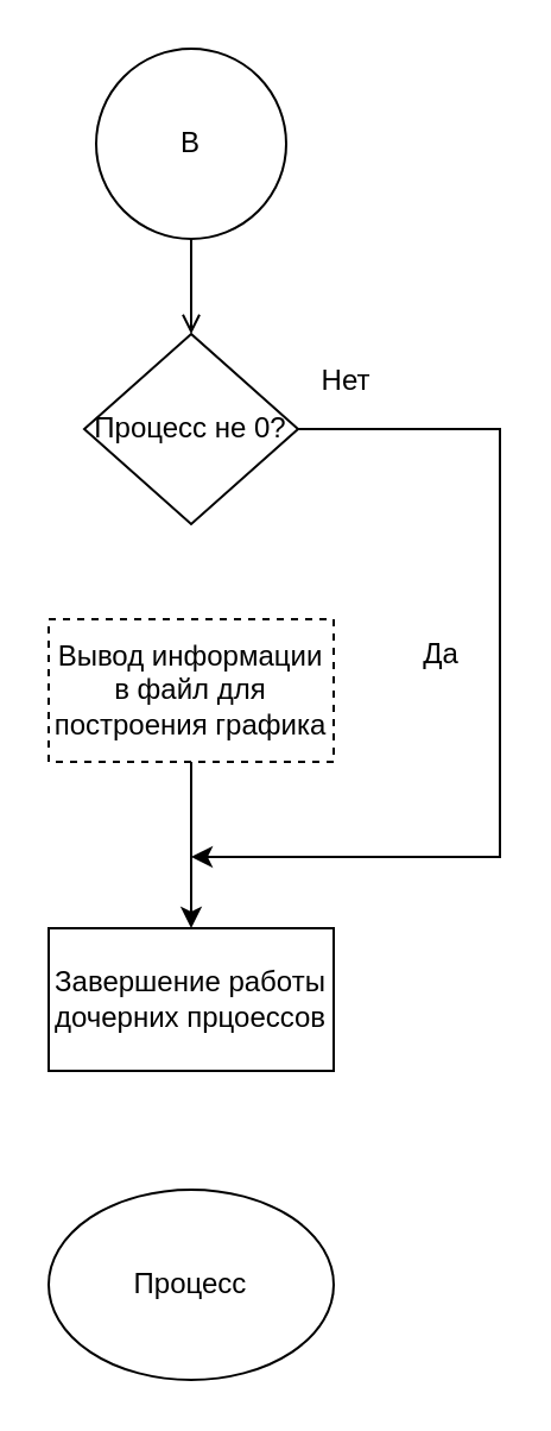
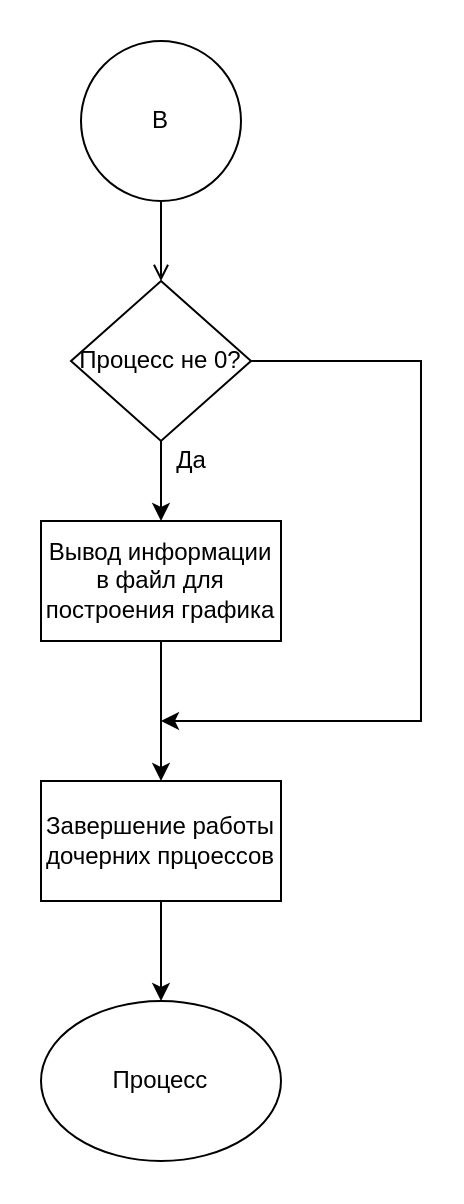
  <mxCell id="0" />
  <mxCell id="1" parent="0" />
+ <mxCell id="2" value="" style="edgeStyle=orthogonalEdgeStyle;rounded=0;orthogonalLoop=1;jettySize=auto;html=1;" parent="1" source="4" target="6" edge="1"><mxGeometry relative="1" as="geometry" /></mxCell>
  <mxCell id="3" style="edgeStyle=orthogonalEdgeStyle;rounded=0;orthogonalLoop=1;jettySize=auto;html=1;exitX=1;exitY=0.5;exitDx=0;exitDy=0;" parent="1" source="4" edge="1"><mxGeometry relative="1" as="geometry"><mxPoint x="80" y="360" as="targetPoint" /><Array as="points"><mxPoint x="210" y="180" /><mxPoint x="210" y="360" /></Array></mxGeometry></mxCell>
  <mxCell id="4" value="&lt;span style=&quot;&quot;&gt;Процесс не 0?&lt;/span&gt;" style="rhombus;whiteSpace=wrap;html=1;" parent="1" vertex="1"><mxGeometry x="35" y="140" width="90" height="80" as="geometry" /></mxCell>
  <mxCell id="5" value="" style="edgeStyle=orthogonalEdgeStyle;rounded=0;orthogonalLoop=1;jettySize=auto;html=1;" parent="1" source="6" target="8" edge="1"><mxGeometry relative="1" as="geometry" /></mxCell>
- <mxCell id="6" value="Вывод информации в файл для построения графика" style="rounded=0;whiteSpace=wrap;html=1;dashed=1;" parent="1" vertex="1"><mxGeometry x="20" y="260" width="120" height="60" as="geometry" /></mxCell>
+ <mxCell id="6" value="Вывод информации в файл для построения графика" style="rounded=0;whiteSpace=wrap;html=1;" parent="1" vertex="1"><mxGeometry x="20" y="260" width="120" height="60" as="geometry" /></mxCell>
+ <mxCell id="7" value="" style="edgeStyle=orthogonalEdgeStyle;rounded=0;orthogonalLoop=1;jettySize=auto;html=1;" parent="1" source="8" target="9" edge="1"><mxGeometry relative="1" as="geometry" /></mxCell>
  <mxCell id="8" value="Завершение работы дочерних прцоессов" style="rounded=0;whiteSpace=wrap;html=1;" parent="1" vertex="1"><mxGeometry x="20" y="390" width="120" height="60" as="geometry" /></mxCell>
  <mxCell id="9" value="Процесс" style="ellipse;whiteSpace=wrap;html=1;" parent="1" vertex="1"><mxGeometry x="20" y="500" width="120" height="80" as="geometry" /></mxCell>
  <mxCell id="10" value="" style="edgeStyle=orthogonalEdgeStyle;rounded=0;orthogonalLoop=1;jettySize=auto;html=1;endArrow=open;" parent="1" source="11" target="4" edge="1"><mxGeometry relative="1" as="geometry" /></mxCell>
  <mxCell id="11" value="B" style="ellipse;whiteSpace=wrap;html=1;aspect=fixed;" parent="1" vertex="1"><mxGeometry x="40" y="20" width="80" height="80" as="geometry" /></mxCell>
- <mxCell id="12" value="Да" style="text;html=1;align=center;verticalAlign=middle;resizable=0;points=[];autosize=1;strokeColor=none;fillColor=none;" vertex="1" parent="1"><mxGeometry x="170" y="265" width="30" height="20" as="geometry" /></mxCell>
- <mxCell id="13" value="Нет" style="text;html=1;align=center;verticalAlign=middle;resizable=0;points=[];autosize=1;strokeColor=none;fillColor=none;" vertex="1" parent="1"><mxGeometry x="125" y="150" width="40" height="20" as="geometry" /></mxCell>
+ <mxCell id="12" value="Да" style="text;html=1;align=center;verticalAlign=middle;resizable=0;points=[];autosize=1;strokeColor=none;fillColor=none;" vertex="1" parent="1"><mxGeometry x="80" y="220" width="30" height="20" as="geometry" /></mxCell>
